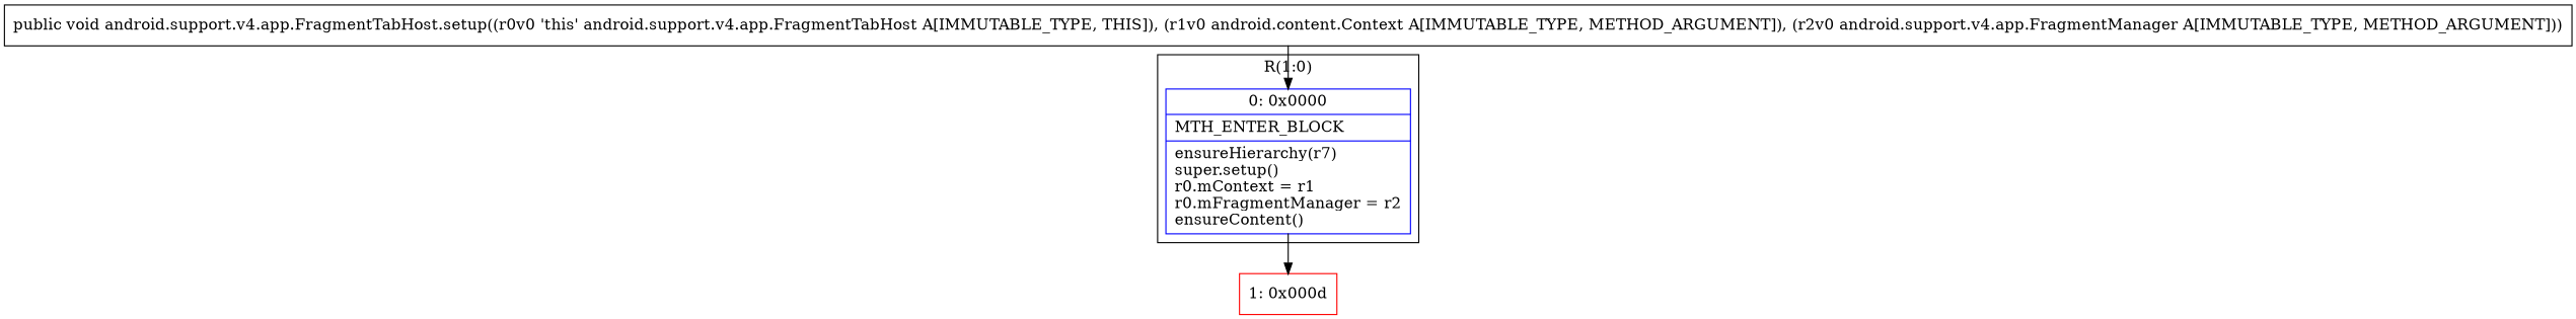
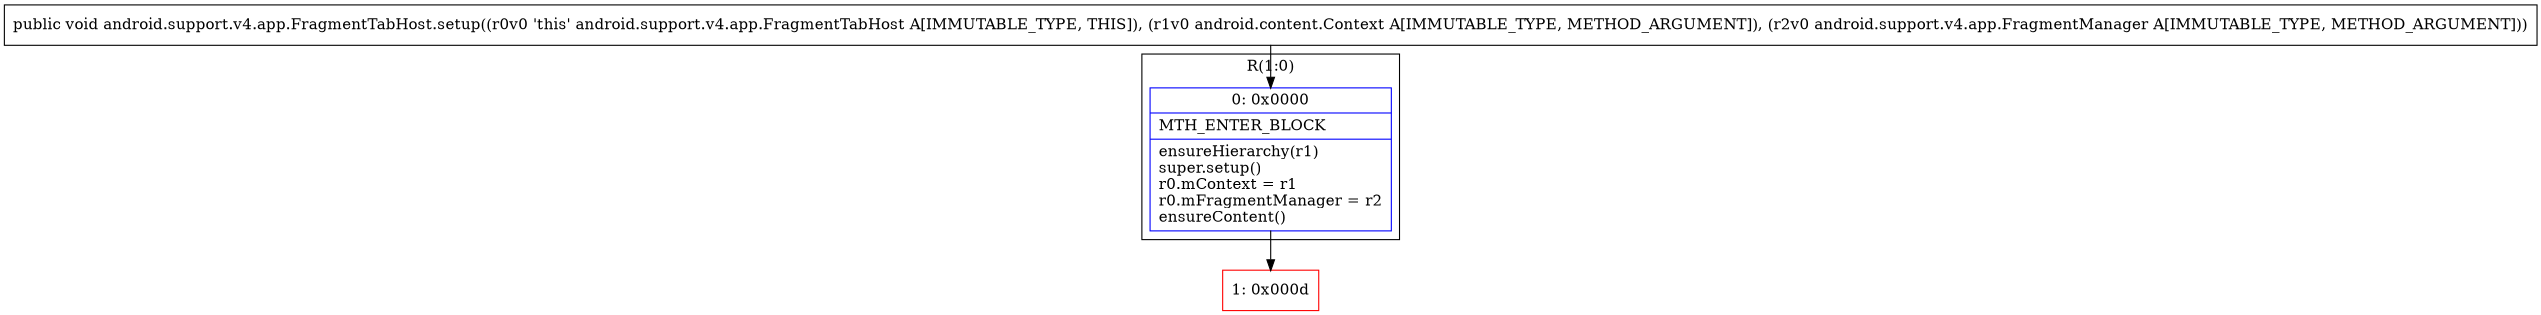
  digraph {
    node [shape=record]
-   n1 [color=blue label="{0\:\ 0x0000|MTH_ENTER_BLOCK\l|ensureHierarchy(r7)\lsuper.setup()\lr0.mContext = r1\lr0.mFragmentManager = r2\lensureContent()\l}"]
+   n1 [color=blue label="{0\:\ 0x0000|MTH_ENTER_BLOCK\l|ensureHierarchy(r1)\lsuper.setup()\lr0.mContext = r1\lr0.mFragmentManager = r2\lensureContent()\l}"]
    n2 [color=red label="{1\:\ 0x000d}"]
    n3 [label="{public void android.support.v4.app.FragmentTabHost.setup((r0v0 'this' android.support.v4.app.FragmentTabHost A[IMMUTABLE_TYPE, THIS]), (r1v0 android.content.Context A[IMMUTABLE_TYPE, METHOD_ARGUMENT]), (r2v0 android.support.v4.app.FragmentManager A[IMMUTABLE_TYPE, METHOD_ARGUMENT])) }"]
    subgraph cluster_1 {
      label="R(1:0)"
      n1
    }
    n1 -> n2
    n3 -> n1
  }
